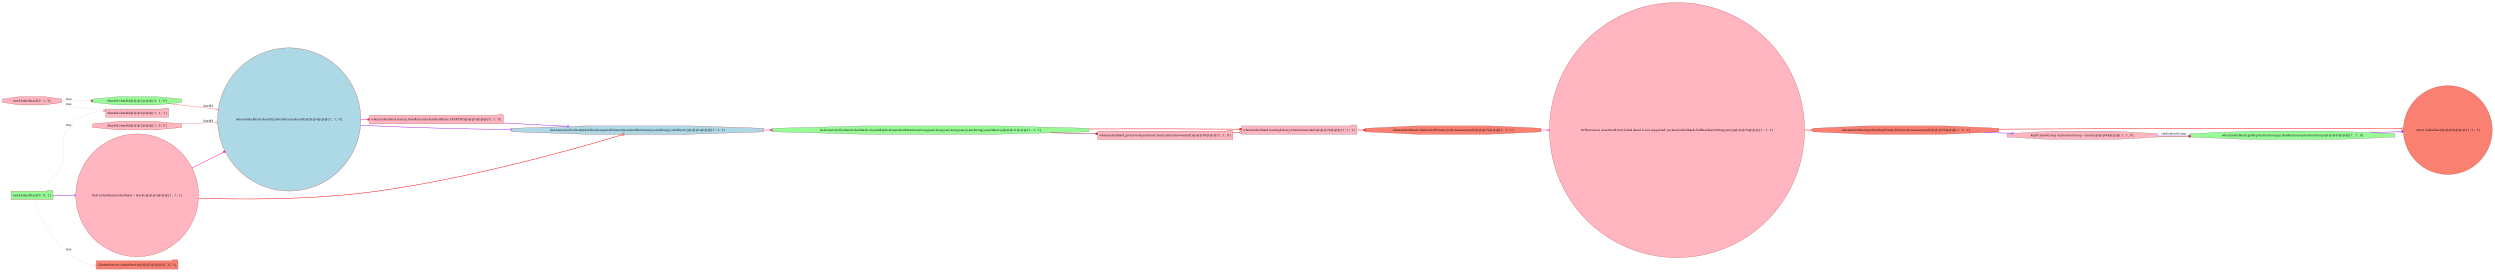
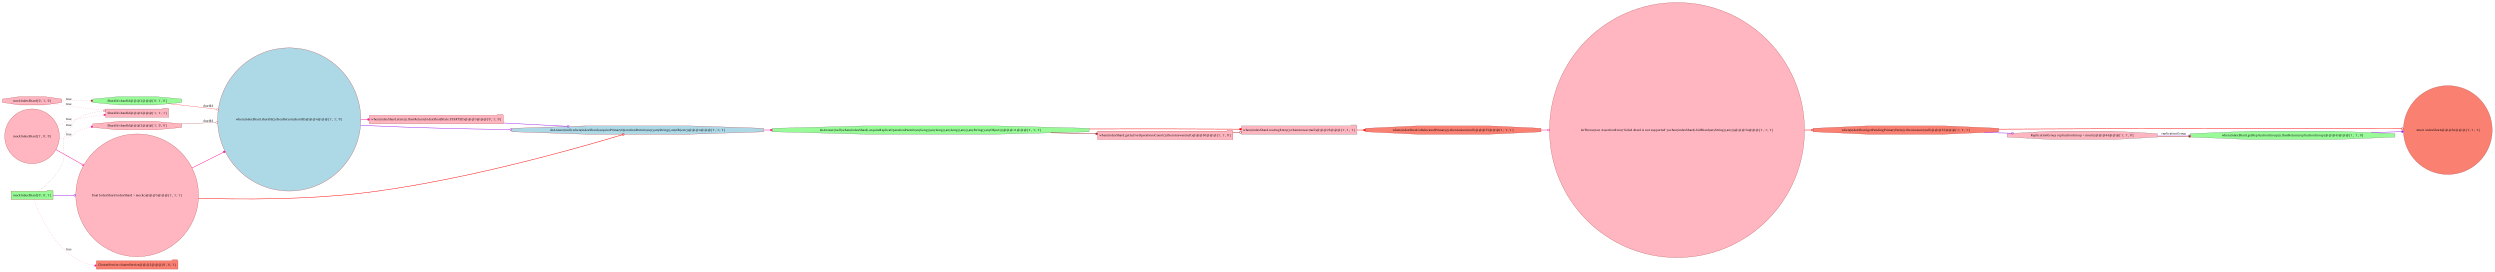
  digraph {
    fontname="PT Serif"
    rankdir=LR
    node [color=brown fillcolor=lightpink fontname="PT Serif" shape=octagon style=filled]
    edge [arrowhead=odot color=deeppink fontname="PT Serif" style=bold]
    n1 [fillcolor=salmon label="return indexShard@@@36@@@['1', '1', '1']" shape=circle]
    n2 [label="ShardId shardId@@@2@@@['1', '0', '0']"]
    n3 [fillcolor=lightblue label="when(indexShard.shardId()).thenReturn(shardId)@@@4@@@['1', '1', '0']" shape=circle]
    n4 [fillcolor=lightblue label="doAnswer(null).when(indexShard).acquirePrimaryOperationPermit(any(),anyString(),anyObject())@@@4@@@['1', '1', '1']"]
    n5 [label="when(indexShard.state()).thenReturn(IndexShardState.STARTED)@@@5@@@['0', '1', '0']" shape=folder]
    n6 [color=gray40 label="when(indexShard.routingEntry()).thenAnswer(null)@@@23@@@['1', '1', '1']" shape=folder]
    n7 [fillcolor=salmon label="when(indexShard.isRelocatedPrimary()).thenAnswer(null)@@@33@@@['1', '1', '1']"]
    n8 [label="doThrow(new AssertionError(\"failed shard is not supported\")).when(indexShard).failShard(anyString(),any())@@@34@@@['1', '1', '1']" shape=circle]
    n9 [color=gray40 label="ReplicationGroup replicationGroup = mock()@@@44@@@['1', '1', '0']"]
    n10 [color=gray40 fillcolor=palegreen label="when(indexShard.getReplicationGroup()).thenReturn(replicationGroup)@@@45@@@['1', '1', '0']"]
    n11 [color=gray40 fillcolor=palegreen label="ShardId shardId@@@2@@@['0', '1', '0']"]
    n12 [label="when(indexShard.getActiveOperationsCount()).thenAnswer(null)@@@30@@@['1', '1', '0']" shape=folder]
    n13 [color=gray40 fillcolor=palegreen label="doAnswer(null).when(indexShard).acquireReplicaOperationPermit(anyLong(),anyLong(),anyLong(),any(),anyString(),anyObject())@@@11@@@['1', '1', '1']"]
+   n14 [label="mockIndexShard['1', '0', '0']" shape=circle]
    n15 [label="final IndexShard indexShard = mock()@@@3@@@['1', '1', '1']" shape=circle]
    n16 [color=gray40 label="ShardId shardId@@@2@@@['1', '1', '1']" shape=folder]
    n17 [label="mockIndexShard['0', '1', '0']"]
    n18 [fillcolor=salmon label="ClusterService clusterService@@@2@@@['0', '0', '1']" shape=folder]
    n19 [fillcolor=palegreen label="mockIndexShard['0', '0', '1']" shape=folder]
    n20 [fillcolor=salmon label="when(indexShard.getPendingPrimaryTerm()).thenAnswer(null)@@@35@@@['1', '1', '1']"]
    n2 -> n3 [color=brown label=shardId style=solid]
    n3 -> n4 [color=purple]
    n3 -> n5 [arrowhead=dot]
    n4 -> n13 [arrowhead=dot]
    n5 -> n4 [color=purple]
    n6 -> n7 [arrowhead=dot color=red]
    n7 -> n8
    n8 -> n20 [color=red]
    n9 -> n10 [color=purple label=replicationGroup style=solid]
    n9 -> n10 [arrowhead=dot color=brown]
    n10 -> n1 [arrowhead=dot color=purple]
    n11 -> n3 [color=red label=shardId style=solid]
    n12 -> n6 [color=brown]
    n13 -> n6 [arrowhead=dot color=red]
    n13 -> n12 [arrowhead=dot color=brown]
+   n14 -> n2 [arrowhead=dot label=true style=dotted]
+   n14 -> n15
+   n14 -> n16 [arrowhead=dot label=true style=dotted]
    n15 -> n3 [arrowhead=dot]
    n15 -> n4 [color=red]
    n17 -> n11 [arrowhead=dot color=brown label=true style=dotted]
    n17 -> n16 [label=true style=dotted]
    n19 -> n15 [color=purple]
    n19 -> n16 [color=brown label=true style=dotted]
-   n19 -> n18 [label=true style=dotted]
+   n19 -> n18 [arrowhead=dot label=true style=dotted]
    n20 -> n1 [color=red]
    n20 -> n9 [color=purple]
  }
